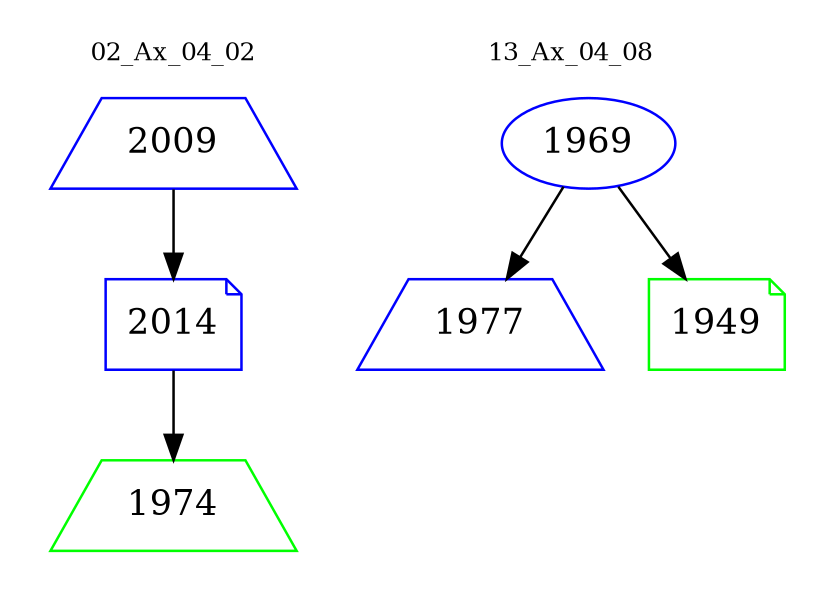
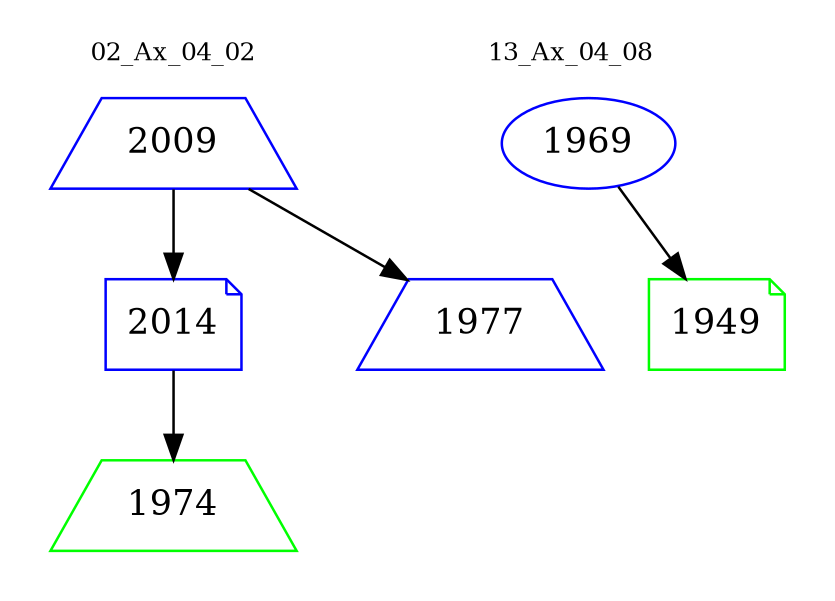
  digraph {
    node [color=blue shape=trapezium]
    edge [color=black]
    n1 [label=2009]
    n2 [color=green label=1974]
    n3 [label=2014 shape=note]
    n4 [label=1969 shape=ellipse]
    n5 [color=green label=1949 shape=note]
    n6 [label=1977]
    subgraph cluster_1 {
      color=white
      fontsize=10
      label="02_Ax_04_02"
      n1
      n2
      n3
    }
    subgraph cluster_2 {
      color=white
      fontsize=10
      label="13_Ax_04_08"
      n4
      n5
      n6
    }
    n1 -> n3
    n3 -> n2
    n4 -> n5
-   n4 -> n6
+   n1 -> n6
  }
